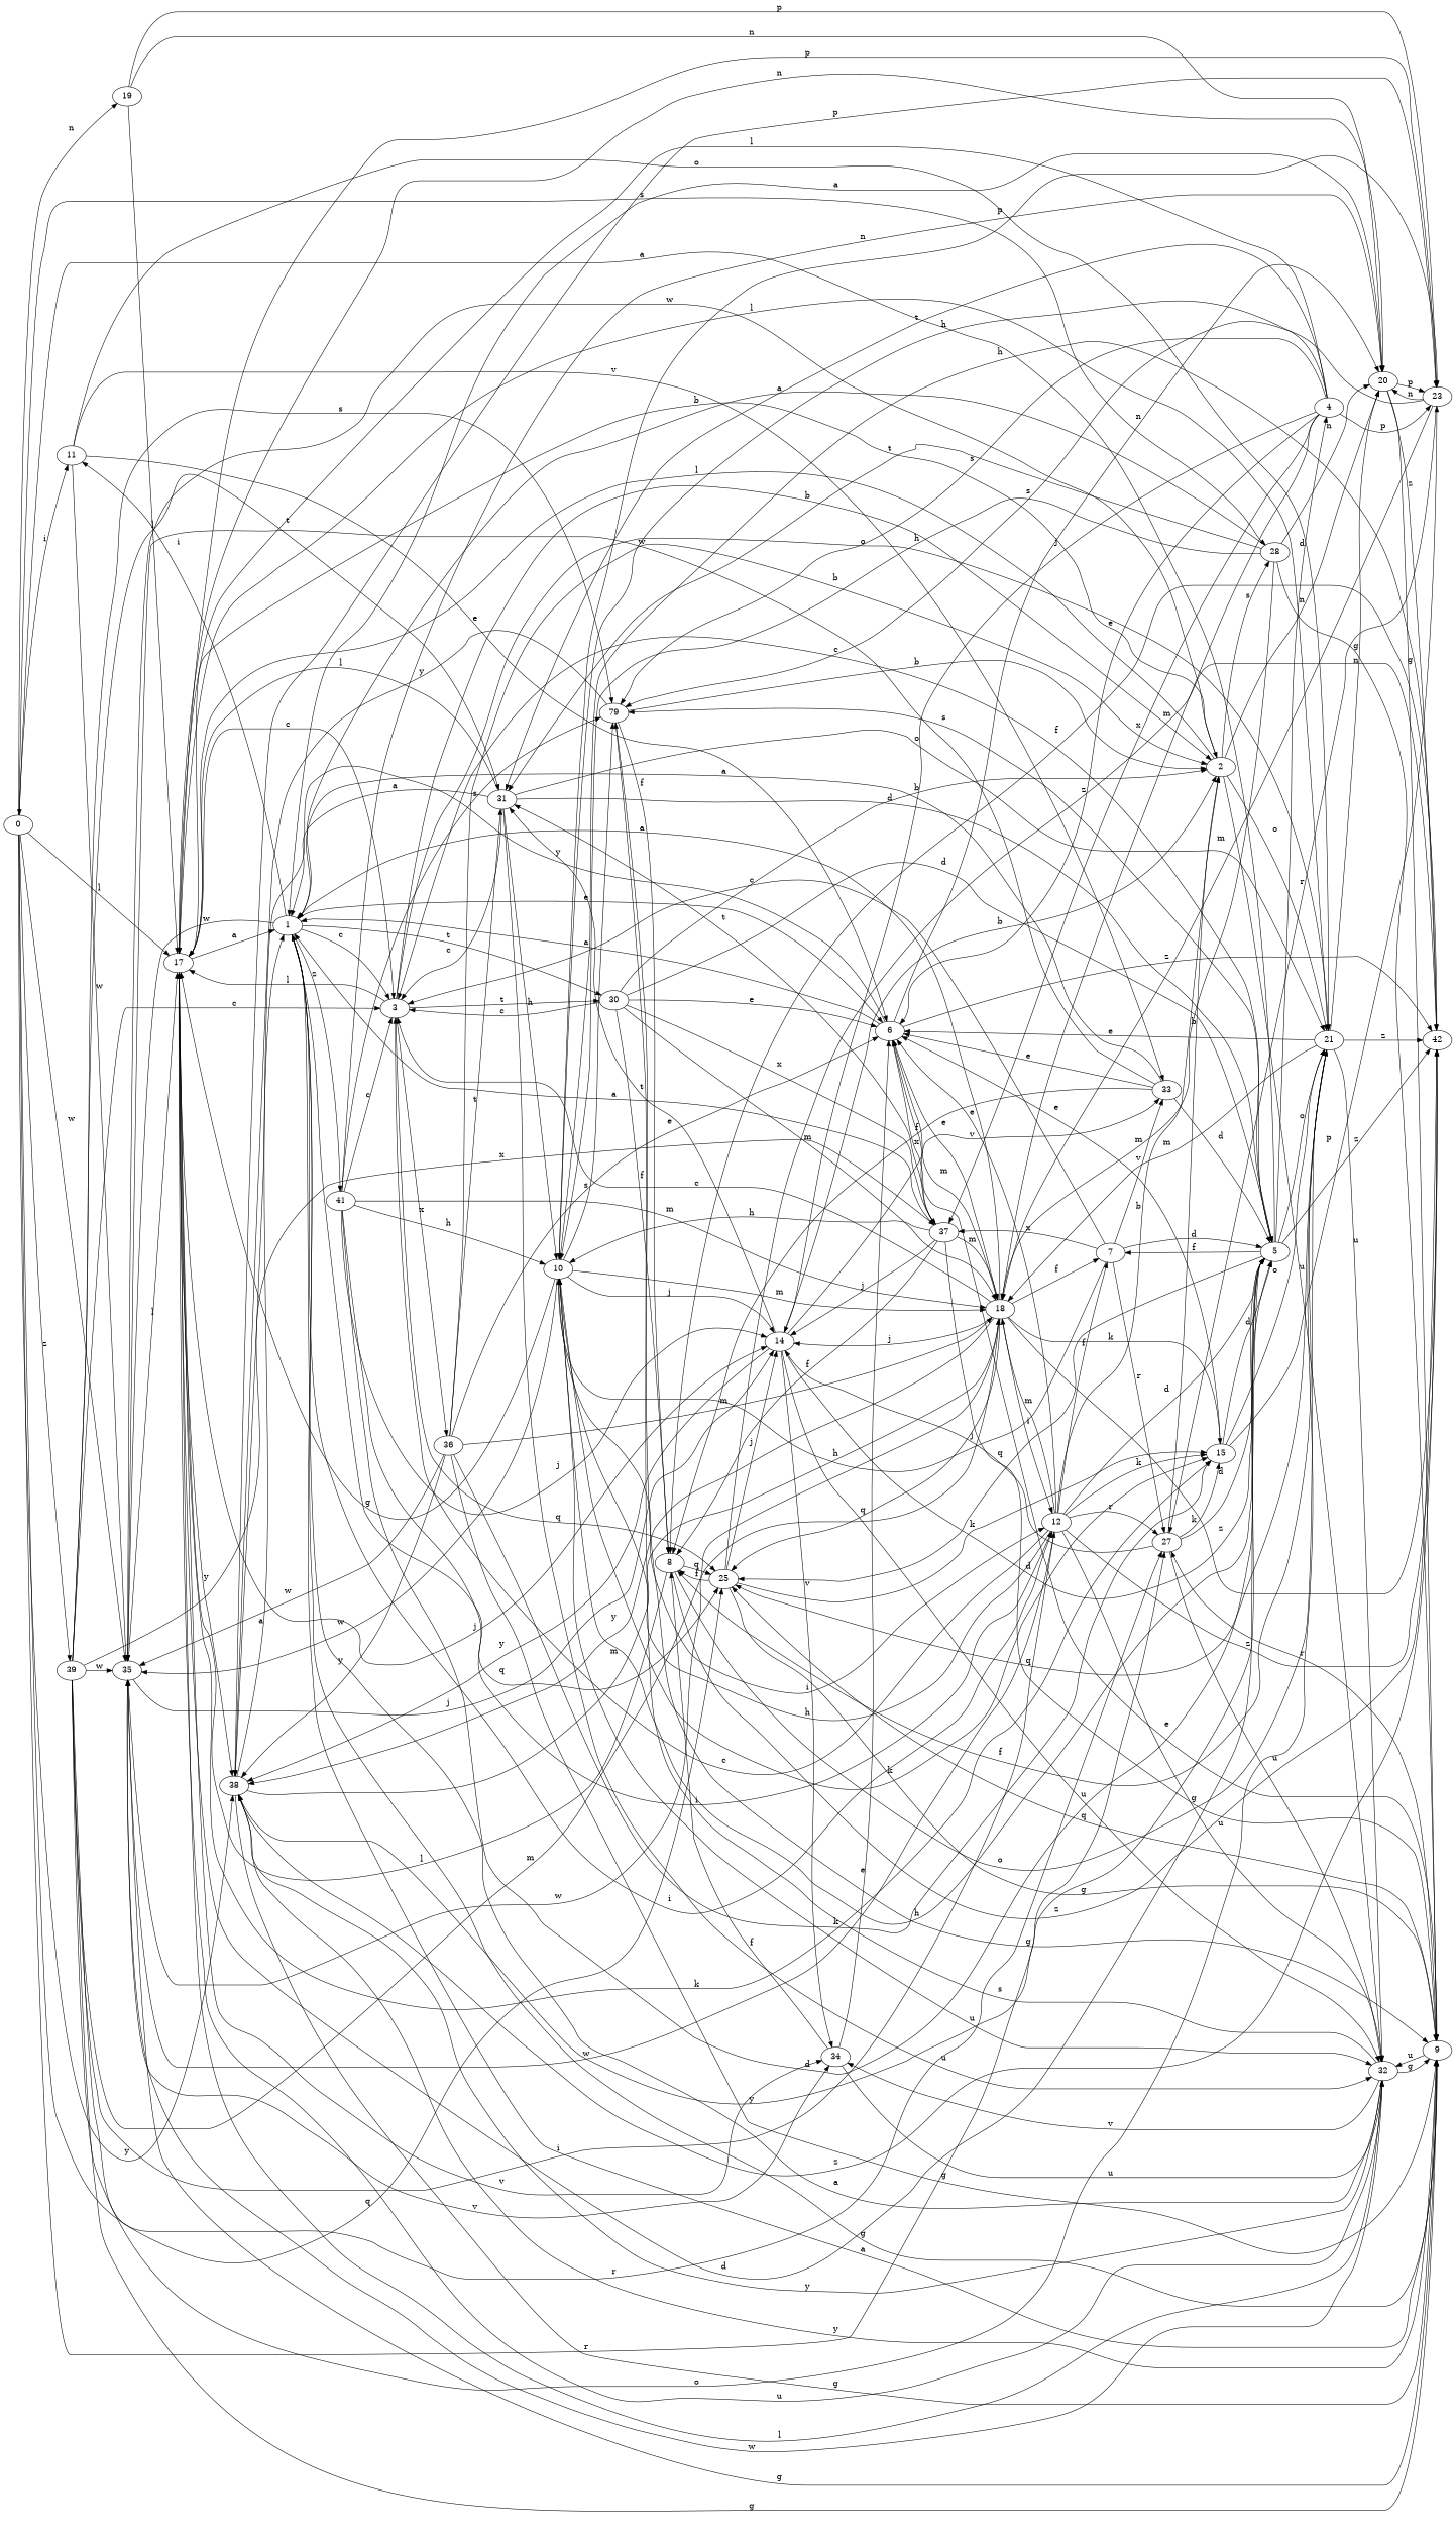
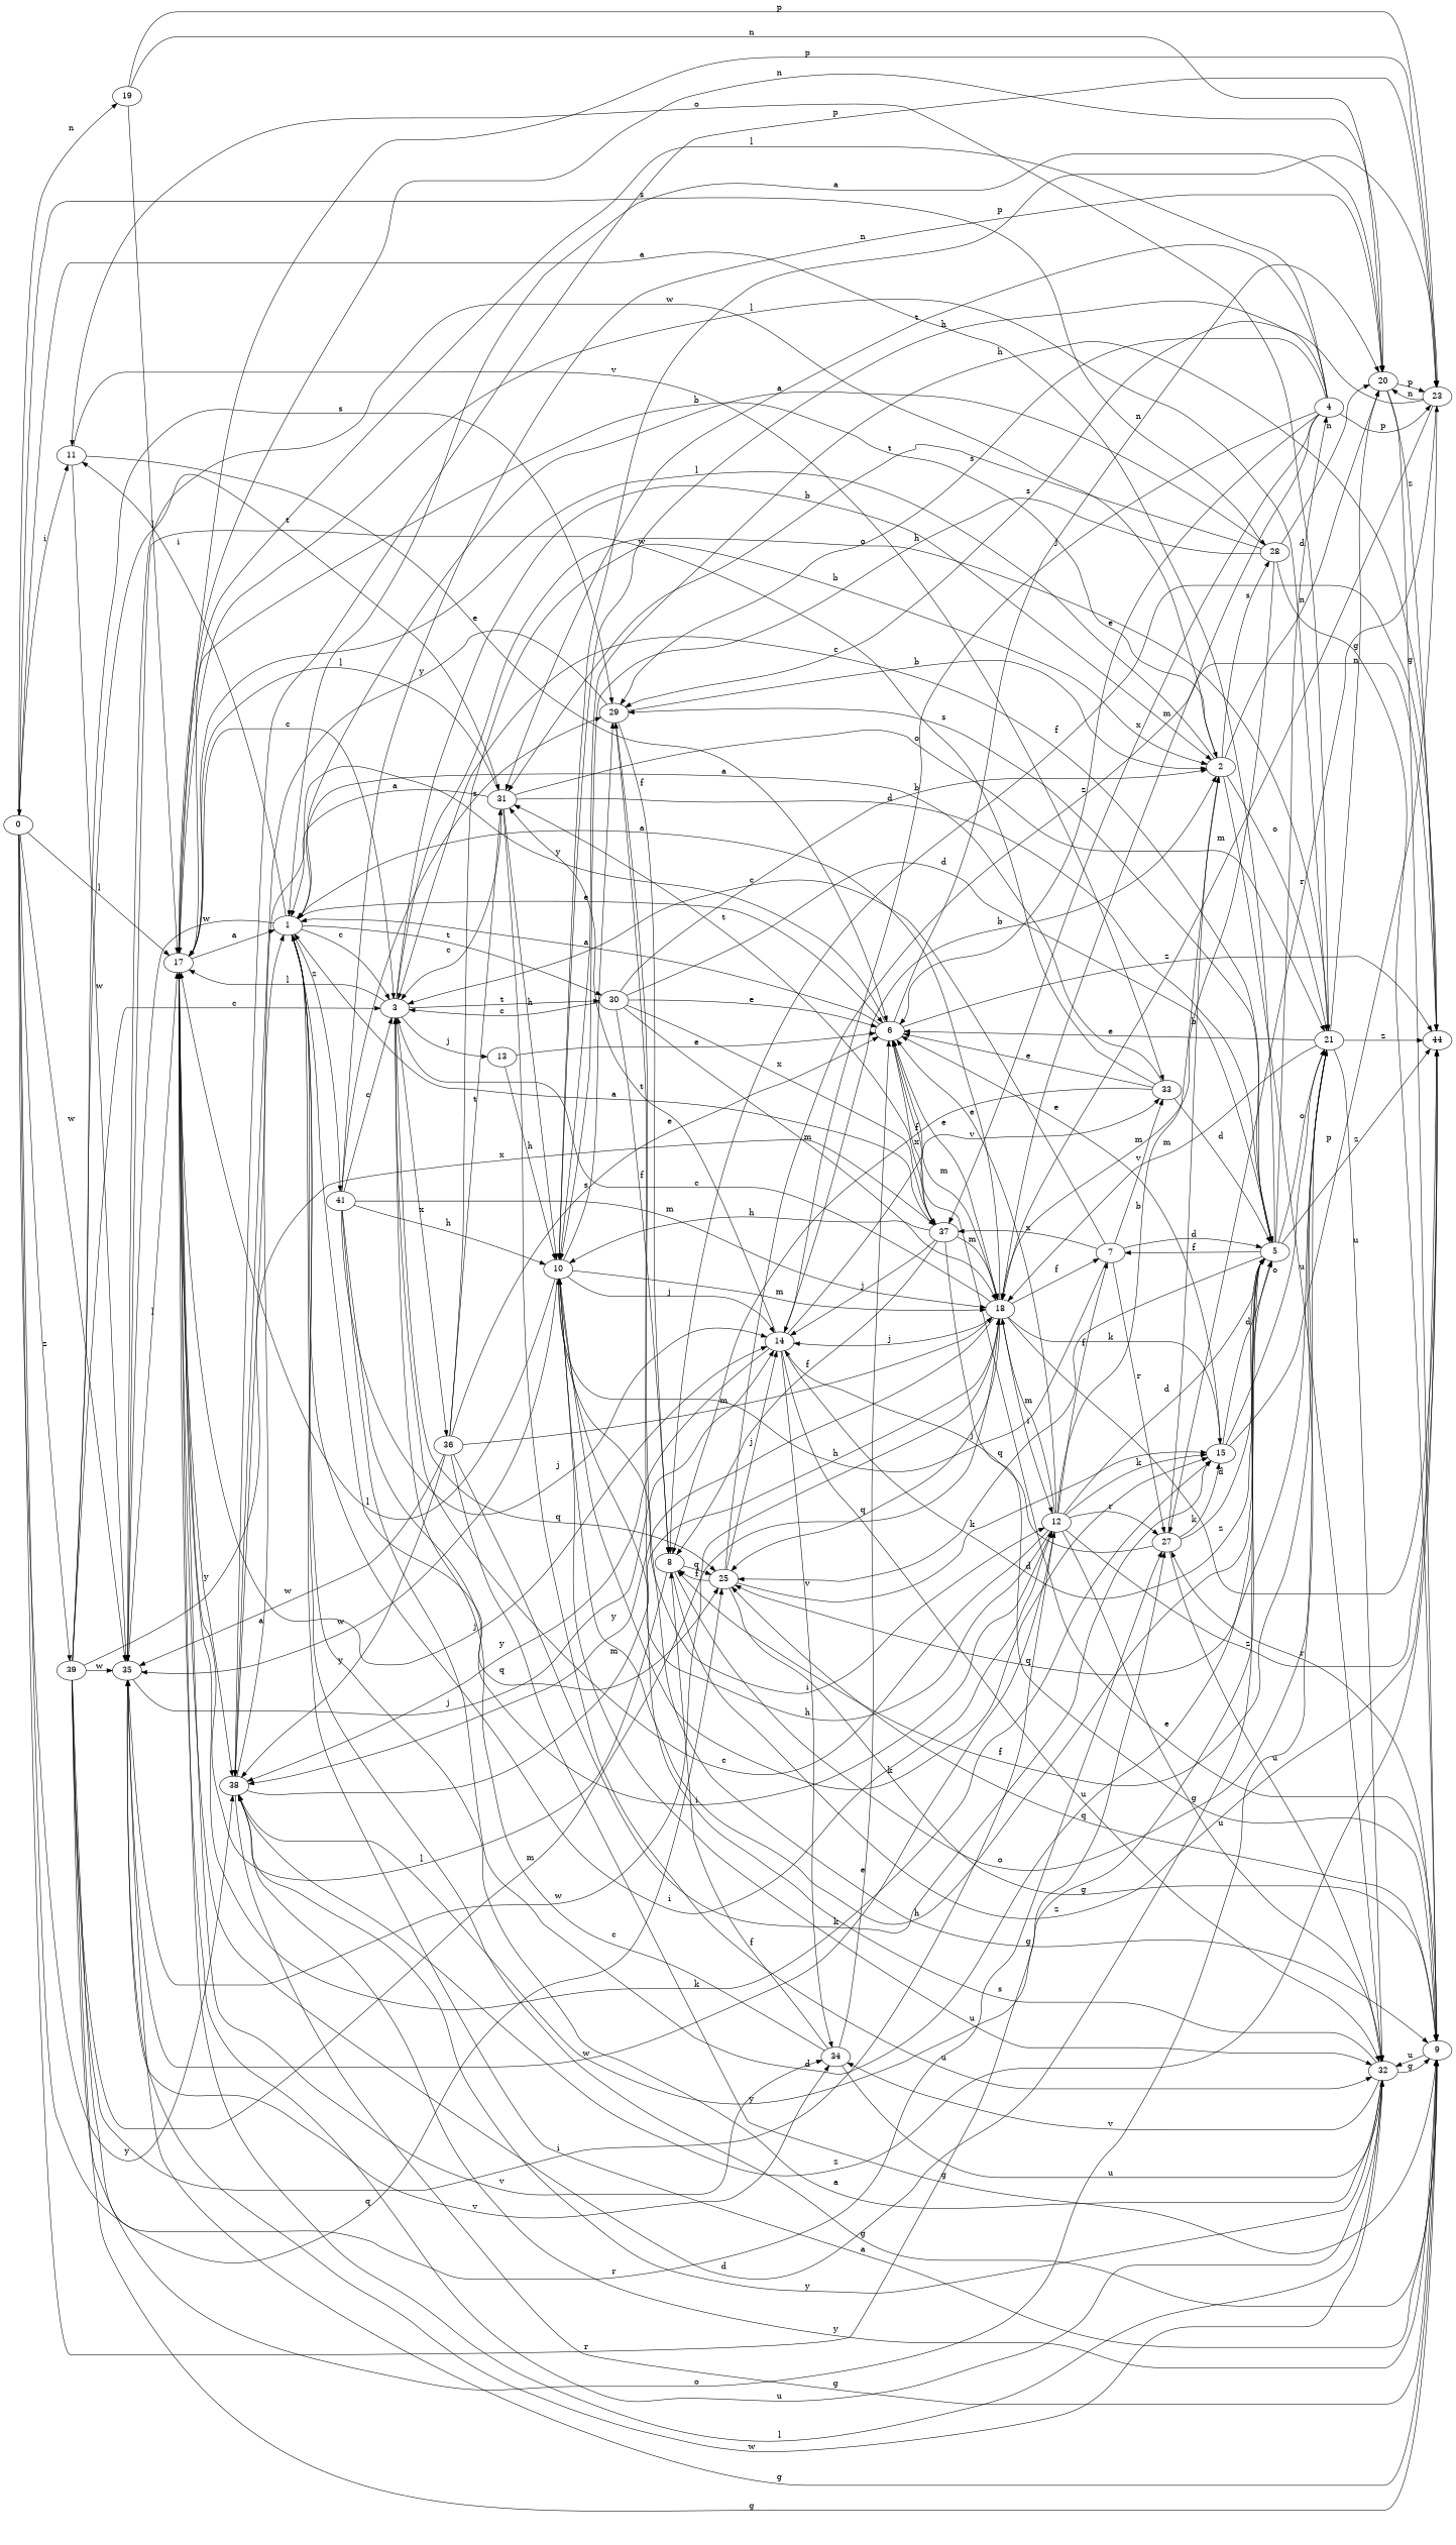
  strict digraph {
    rankdir=LR
    0
    11
    17
    19
    25
    27
    28
    35
    38
    39
    6
    21
    33
    1
    3
    2
    20
    32
    14
    23
    5
    15
    34
    9
-   42
+   42 [label=44]
    8
    10
    18
    31
    12
-   29 [label=79]
+   29
    37
    30
    41
+   13
    36
    7
    4
    0 -> 11 [label=i]
    0 -> 17 [label=l]
    0 -> 19 [label=n]
    0 -> 25 [label=q]
    0 -> 27 [label=r]
    0 -> 28 [label=s]
    0 -> 35 [label=w]
    0 -> 38 [label=y]
    0 -> 39 [label=z]
    11 -> 35 [label=w]
    11 -> 6 [label=e]
-   11 -> 21 [label=o]
+   21 -> 11 [label=o]
    11 -> 33 [label=v]
    17 -> 38 [label=y]
    17 -> 1 [label=a]
    17 -> 3 [label=c]
    17 -> 2 [label=b]
    17 -> 20 [label=n]
    17 -> 32 [label=u]
    17 -> 14 [label=j]
    17 -> 23 [label=p]
    17 -> 5 [label=d]
    17 -> 15 [label=k]
    17 -> 34 [label=v]
    19 -> 17 [label=l]
    19 -> 20 [label=n]
    19 -> 23 [label=p]
    25 -> 14 [label=j]
    25 -> 15 [label=k]
    25 -> 9 [label=g]
    25 -> 42 [label=z]
    25 -> 8 [label=f]
    27 -> 2 [label=b]
    27 -> 32 [label=u]
    27 -> 14 [label=j]
    27 -> 5 [label=d]
    27 -> 15 [label=k]
    28 -> 1 [label=a]
    28 -> 20 [label=n]
    28 -> 9 [label=g]
    28 -> 10 [label=h]
    28 -> 18 [label=m]
    28 -> 31 [label=t]
    35 -> 17 [label=l]
    35 -> 14 [label=j]
    35 -> 34 [label=v]
    35 -> 9 [label=g]
    38 -> 1 [label=a]
    38 -> 23 [label=p]
    38 -> 9 [label=g]
    38 -> 42 [label=z]
    38 -> 18 [label=m]
    39 -> 27 [label=r]
    39 -> 35 [label=w]
    39 -> 21 [label=o]
    39 -> 3 [label=c]
    39 -> 9 [label=g]
    39 -> 18 [label=m]
    39 -> 31 [label=t]
    39 -> 12 [label=i]
    39 -> 29 [label=s]
    39 -> 37 [label=x]
    6 -> 38 [label=y]
    6 -> 1 [label=a]
    6 -> 20 [label=n]
    6 -> 42 [label=z]
    6 -> 18 [label=m]
    6 -> 37 [label=x]
    21 -> 17 [label=l]
    21 -> 25 [label=q]
    21 -> 6 [label=e]
    21 -> 20 [label=n]
    21 -> 32 [label=u]
    21 -> 42 [label=z]
    21 -> 8 [label=f]
    21 -> 18 [label=m]
    33 -> 35 [label=w]
    33 -> 6 [label=e]
    33 -> 1 [label=a]
    33 -> 5 [label=d]
    33 -> 8 [label=f]
    1 -> 11 [label=i]
    1 -> 25 [label=q]
    1 -> 35 [label=w]
    1 -> 6 [label=e]
    1 -> 3 [label=c]
    1 -> 9 [label=g]
    1 -> 12 [label=i]
    1 -> 30 [label=t]
    1 -> 41 [label=z]
    3 -> 17 [label=l]
    3 -> 25 [label=q]
    3 -> 21 [label=o]
    3 -> 2 [label=b]
    3 -> 30 [label=t]
+   3 -> 13 [label=j]
    3 -> 36 [label=x]
    2 -> 17 [label=l]
    2 -> 28 [label=s]
    2 -> 35 [label=w]
    2 -> 21 [label=o]
    2 -> 20 [label=n]
    2 -> 32 [label=u]
    20 -> 1 [label=a]
    20 -> 23 [label=p]
    20 -> 9 [label=g]
    20 -> 42 [label=z]
    32 -> 17 [label=l]
    32 -> 35 [label=w]
    32 -> 38 [label=y]
    32 -> 1 [label=a]
    32 -> 34 [label=v]
    32 -> 9 [label=g]
    32 -> 29 [label=s]
    14 -> 38 [label=y]
    14 -> 33 [label=v]
    14 -> 2 [label=b]
    14 -> 32 [label=u]
    14 -> 5 [label=d]
    14 -> 34 [label=v]
    14 -> 31 [label=t]
    23 -> 27 [label=r]
    23 -> 20 [label=n]
    23 -> 18 [label=m]
    23 -> 29 [label=s]
    5 -> 0 [label=a]
    5 -> 25 [label=q]
    5 -> 38 [label=y]
    5 -> 21 [label=o]
    5 -> 3 [label=c]
    5 -> 42 [label=z]
    5 -> 10 [label=h]
    5 -> 29 [label=s]
    5 -> 7 [label=f]
    5 -> 4 [label=d]
    15 -> 6 [label=e]
    15 -> 21 [label=o]
    15 -> 23 [label=p]
    15 -> 5 [label=d]
    34 -> 6 [label=e]
+   34 -> 3 [label=c]
    34 -> 32 [label=u]
    34 -> 8 [label=f]
    9 -> 25 [label=q]
    9 -> 27 [label=r]
    9 -> 38 [label=y]
    9 -> 6 [label=e]
    9 -> 1 [label=a]
    9 -> 32 [label=u]
    42 -> 8 [label=f]
    42 -> 10 [label=h]
    8 -> 17 [label=l]
    8 -> 25 [label=q]
    8 -> 21 [label=o]
    8 -> 42 [label=z]
-   10 -> 17 [label=g]
+   10 -> 17 [label=l]
    10 -> 35 [label=w]
    10 -> 32 [label=u]
    10 -> 14 [label=j]
    10 -> 23 [label=p]
    10 -> 15 [label=k]
    10 -> 18 [label=m]
    10 -> 12 [label=i]
    10 -> 29 [label=s]
    18 -> 25 [label=q]
    18 -> 35 [label=w]
    18 -> 38 [label=y]
    18 -> 6 [label=e]
    18 -> 1 [label=a]
    18 -> 3 [label=c]
    18 -> 14 [label=j]
    18 -> 15 [label=k]
    18 -> 42 [label=z]
    18 -> 12 [label=i]
    18 -> 7 [label=f]
    31 -> 17 [label=l]
    31 -> 21 [label=o]
    31 -> 1 [label=a]
    31 -> 3 [label=c]
    31 -> 32 [label=u]
    31 -> 5 [label=d]
    31 -> 10 [label=h]
    12 -> 27 [label=r]
    12 -> 35 [label=w]
    12 -> 6 [label=e]
    12 -> 3 [label=c]
    12 -> 2 [label=b]
    12 -> 32 [label=u]
    12 -> 5 [label=d]
    12 -> 15 [label=k]
    12 -> 42 [label=z]
    12 -> 10 [label=h]
    12 -> 18 [label=m]
    12 -> 7 [label=f]
    29 -> 38 [label=y]
    29 -> 2 [label=b]
    29 -> 9 [label=g]
    29 -> 8 [label=f]
    37 -> 1 [label=a]
    37 -> 14 [label=j]
    37 -> 9 [label=g]
    37 -> 8 [label=f]
    37 -> 10 [label=h]
    37 -> 18 [label=m]
    37 -> 31 [label=t]
    30 -> 6 [label=e]
    30 -> 3 [label=c]
    30 -> 2 [label=b]
    30 -> 5 [label=d]
    30 -> 8 [label=f]
    30 -> 18 [label=m]
    30 -> 37 [label=x]
    41 -> 3 [label=c]
    41 -> 20 [label=n]
    41 -> 14 [label=j]
    41 -> 5 [label=d]
    41 -> 10 [label=h]
    41 -> 18 [label=m]
    41 -> 12 [label=i]
    41 -> 29 [label=s]
+   13 -> 6 [label=e]
+   13 -> 10 [label=h]
    36 -> 35 [label=w]
    36 -> 38 [label=y]
    36 -> 6 [label=e]
    36 -> 2 [label=b]
    36 -> 15 [label=k]
    36 -> 9 [label=g]
    36 -> 18 [label=m]
    36 -> 31 [label=t]
    7 -> 27 [label=r]
    7 -> 33 [label=v]
    7 -> 3 [label=c]
    7 -> 5 [label=d]
    7 -> 10 [label=h]
    7 -> 37 [label=x]
    4 -> 17 [label=l]
    4 -> 6 [label=e]
    4 -> 14 [label=j]
    4 -> 23 [label=p]
    4 -> 10 [label=h]
    4 -> 18 [label=m]
    4 -> 31 [label=t]
    4 -> 29 [label=s]
    4 -> 37 [label=x]
  }
